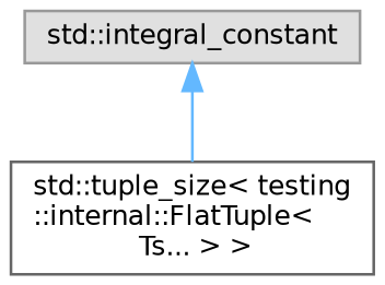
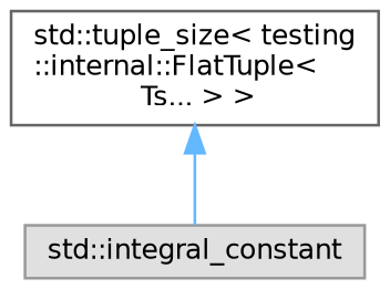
  digraph {
    rankdir=TB
    node [fontname=Helvetica fontsize=10 shape=box style=filled]
    n1 [color=grey60 fillcolor="#E0E0E0" height=0.2 label="std::integral_constant" width=0.4]
    n2 [color=grey40 fillcolor=white height=0.2 label="std::tuple_size\< testing\l::internal::FlatTuple\<\l Ts... \> \>" width=0.4]
-   n1 -> n2 [color=steelblue1 dir=back fontname=Helvetica fontsize=10 labelfontname=Helvetica labelfontsize=10 style=solid]
+   n2 -> n1 [color=steelblue1 dir=back fontname=Helvetica fontsize=10 labelfontname=Helvetica labelfontsize=10 style=solid]
  }
